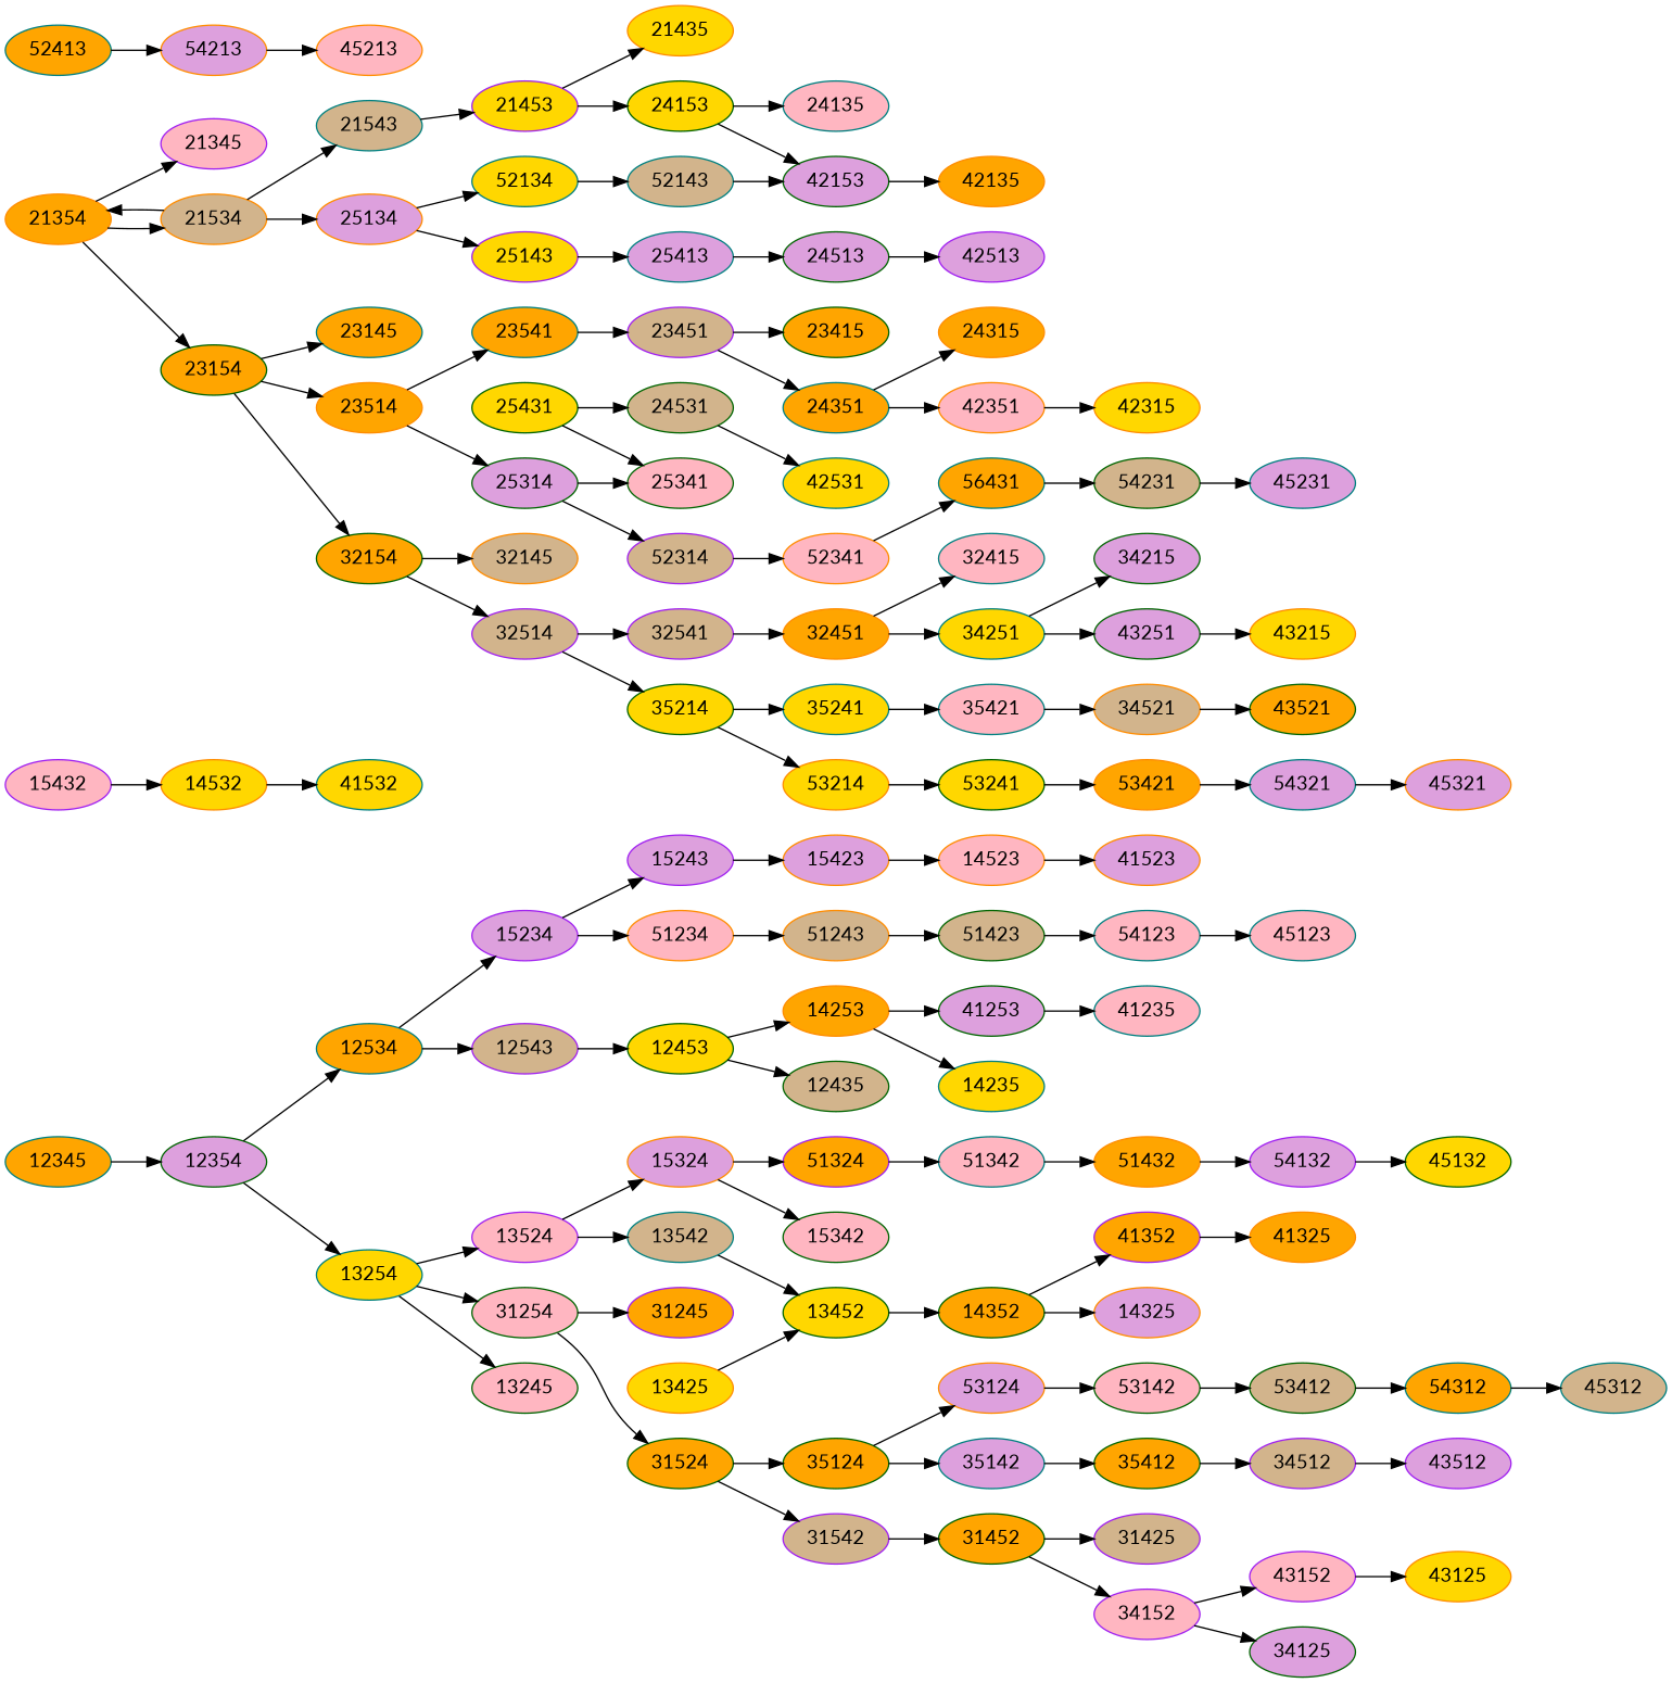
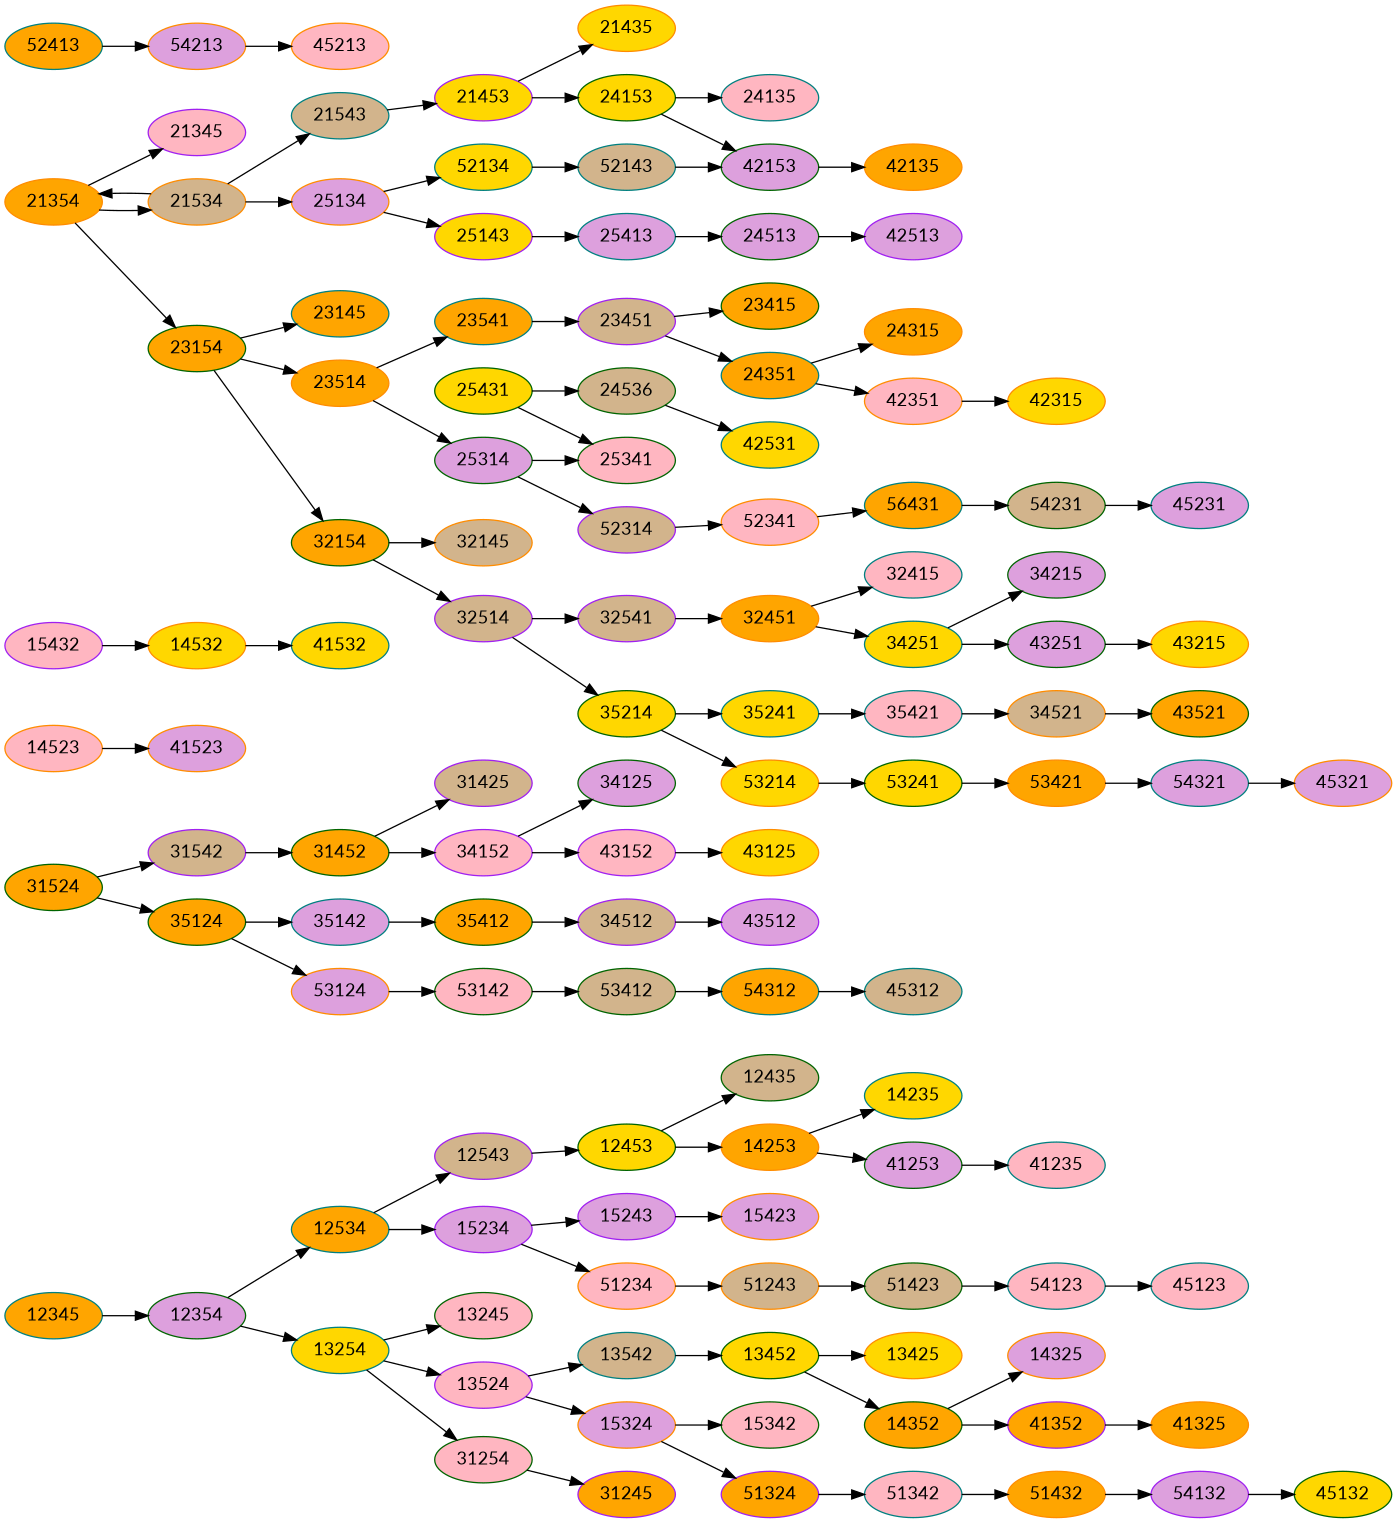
  digraph {
    fontname=Lato
    rankdir=LR
    node [color=darkgreen fillcolor=orange fontname=Lato style=filled]
    edge [fontname=Lato]
    12345 [color=teal]
    12354 [fillcolor=plum]
    12534 [color=teal]
    13254 [color=teal fillcolor=gold]
    12543 [color=purple fillcolor=tan]
    15234 [color=purple fillcolor=plum]
    13245 [fillcolor=lightpink]
    13524 [color=purple fillcolor=lightpink]
    31254 [fillcolor=lightpink]
    12453 [fillcolor=gold]
    15243 [color=purple fillcolor=plum]
    51234 [color=darkorange fillcolor=lightpink]
    13542 [color=teal fillcolor=tan]
    15324 [color=darkorange fillcolor=plum]
    31245 [color=purple]
    31524
    12435 [fillcolor=tan]
    14253 [color=darkorange]
    14235 [color=teal fillcolor=gold]
    41253 [fillcolor=plum]
    41235 [color=teal fillcolor=lightpink]
    15423 [color=darkorange fillcolor=plum]
    51243 [color=darkorange fillcolor=tan]
    13452 [fillcolor=gold]
    15342 [fillcolor=lightpink]
    51324 [color=purple]
    31542 [color=purple fillcolor=tan]
    35124
    13425 [color=darkorange fillcolor=gold]
    14352
    14325 [color=darkorange fillcolor=plum]
    41352 [color=purple]
    41325 [color=darkorange]
    51342 [color=teal fillcolor=lightpink]
    14523 [color=darkorange fillcolor=lightpink]
    41523 [color=darkorange fillcolor=plum]
    14532 [color=darkorange fillcolor=gold]
    41532 [color=teal fillcolor=gold]
    51423 [fillcolor=tan]
    15432 [color=purple fillcolor=lightpink]
    51432 [color=darkorange]
    21354 [color=darkorange]
    21345 [color=purple fillcolor=lightpink]
    21534 [color=darkorange fillcolor=tan]
    23154
    21543 [color=teal fillcolor=tan]
    25134 [color=darkorange fillcolor=plum]
    23145 [color=teal]
    23514 [color=darkorange]
    32154
    21453 [color=purple fillcolor=gold]
    25143 [color=purple fillcolor=gold]
    52134 [color=teal fillcolor=gold]
    23541 [color=teal]
    25314 [fillcolor=plum]
    32145 [color=darkorange fillcolor=tan]
    32514 [color=purple fillcolor=tan]
    21435 [color=darkorange fillcolor=gold]
    24153 [fillcolor=gold]
    24135 [color=teal fillcolor=lightpink]
    42153 [fillcolor=plum]
    42135 [color=darkorange]
    25413 [color=teal fillcolor=plum]
    52143 [color=teal fillcolor=tan]
    23451 [color=purple fillcolor=tan]
    25341 [fillcolor=lightpink]
    52314 [color=purple fillcolor=tan]
    32541 [color=purple fillcolor=tan]
    35214 [fillcolor=gold]
    23415
    24351 [color=teal]
    24315 [color=darkorange]
    42351 [color=darkorange fillcolor=lightpink]
    42315 [color=darkorange fillcolor=gold]
    52341 [color=darkorange fillcolor=lightpink]
    24513 [fillcolor=plum]
    42513 [color=purple fillcolor=plum]
-   24531 [fillcolor=tan]
+   24531 [fillcolor=tan label=24536]
    42531 [color=teal fillcolor=gold]
    25431 [fillcolor=gold]
    n81 [color=teal label=56431]
    31452
    35142 [color=teal fillcolor=plum]
    53124 [color=darkorange fillcolor=plum]
    31425 [color=purple fillcolor=tan]
    34152 [color=purple fillcolor=lightpink]
    34125 [fillcolor=plum]
    43152 [color=purple fillcolor=lightpink]
    43125 [color=darkorange fillcolor=gold]
    35412
    53142 [fillcolor=lightpink]
    32451 [color=darkorange]
    35241 [color=teal fillcolor=gold]
    53214 [color=darkorange fillcolor=gold]
    32415 [color=teal fillcolor=lightpink]
    34251 [color=teal fillcolor=gold]
    34215 [fillcolor=plum]
    43251 [fillcolor=plum]
    43215 [color=darkorange fillcolor=gold]
    35421 [color=teal fillcolor=lightpink]
    53241 [fillcolor=gold]
    34512 [color=purple fillcolor=tan]
    43512 [color=purple fillcolor=plum]
    34521 [color=darkorange fillcolor=tan]
    43521
    53412 [fillcolor=tan]
    53421 [color=darkorange]
    54123 [color=teal fillcolor=lightpink]
    45123 [color=teal fillcolor=lightpink]
    54132 [color=purple fillcolor=plum]
    45132 [fillcolor=gold]
    52413 [color=teal]
    54213 [color=darkorange fillcolor=plum]
    45213 [color=darkorange fillcolor=lightpink]
    54231 [fillcolor=tan]
    45231 [color=teal fillcolor=plum]
    54312 [color=teal]
    45312 [color=teal fillcolor=tan]
    54321 [color=teal fillcolor=plum]
    45321 [color=darkorange fillcolor=plum]
    12345 -> 12354
    12354 -> 12534
    12354 -> 13254
    12534 -> 12543
    12534 -> 15234
    13254 -> 13245
    13254 -> 13524
    13254 -> 31254
    12543 -> 12453
    15234 -> 15243
    15234 -> 51234
    13524 -> 13542
    13524 -> 15324
    31254 -> 31245
-   31254 -> 31524
    12453 -> 12435
    12453 -> 14253
    15243 -> 15423
    51234 -> 51243
    13542 -> 13452
    15324 -> 15342
    15324 -> 51324
    31524 -> 31542
    31524 -> 35124
    14253 -> 14235
    14253 -> 41253
    41253 -> 41235
-   15423 -> 14523
    51243 -> 51423
-   13425 -> 13452
+   13452 -> 13425
    13452 -> 14352
    51324 -> 51342
    31542 -> 31452
    35124 -> 35142
    35124 -> 53124
    14352 -> 14325
    14352 -> 41352
    41352 -> 41325
    51342 -> 51432
    14523 -> 41523
    14532 -> 41532
    51423 -> 54123
    15432 -> 14532
    51432 -> 54132
    21354 -> 21345
    21354 -> 21534
    21354 -> 23154
    21534 -> 21354
    21534 -> 21543
    21534 -> 25134
    23154 -> 23145
    23154 -> 23514
    23154 -> 32154
    21543 -> 21453
    25134 -> 25143
    25134 -> 52134
    23514 -> 23541
    23514 -> 25314
    32154 -> 32145
    32154 -> 32514
    21453 -> 21435
    21453 -> 24153
    25143 -> 25413
    52134 -> 52143
    23541 -> 23451
    25314 -> 25341
    25314 -> 52314
    32514 -> 32541
    32514 -> 35214
    24153 -> 24135
    24153 -> 42153
    42153 -> 42135
    25413 -> 24513
    52143 -> 42153
    23451 -> 23415
    23451 -> 24351
    52314 -> 52341
    32541 -> 32451
    35214 -> 35241
    35214 -> 53214
    24351 -> 24315
    24351 -> 42351
    42351 -> 42315
    52341 -> n81
    24513 -> 42513
    24531 -> 42531
    25431 -> 25341
    25431 -> 24531
    n81 -> 54231
    31452 -> 31425
    31452 -> 34152
    35142 -> 35412
    53124 -> 53142
    34152 -> 34125
    34152 -> 43152
    43152 -> 43125
    35412 -> 34512
    53142 -> 53412
    32451 -> 32415
    32451 -> 34251
    35241 -> 35421
    53214 -> 53241
    34251 -> 34215
    34251 -> 43251
    43251 -> 43215
    35421 -> 34521
    53241 -> 53421
    34512 -> 43512
    34521 -> 43521
    53412 -> 54312
    53421 -> 54321
    54123 -> 45123
    54132 -> 45132
    52413 -> 54213
    54213 -> 45213
    54231 -> 45231
    54312 -> 45312
    54321 -> 45321
  }
